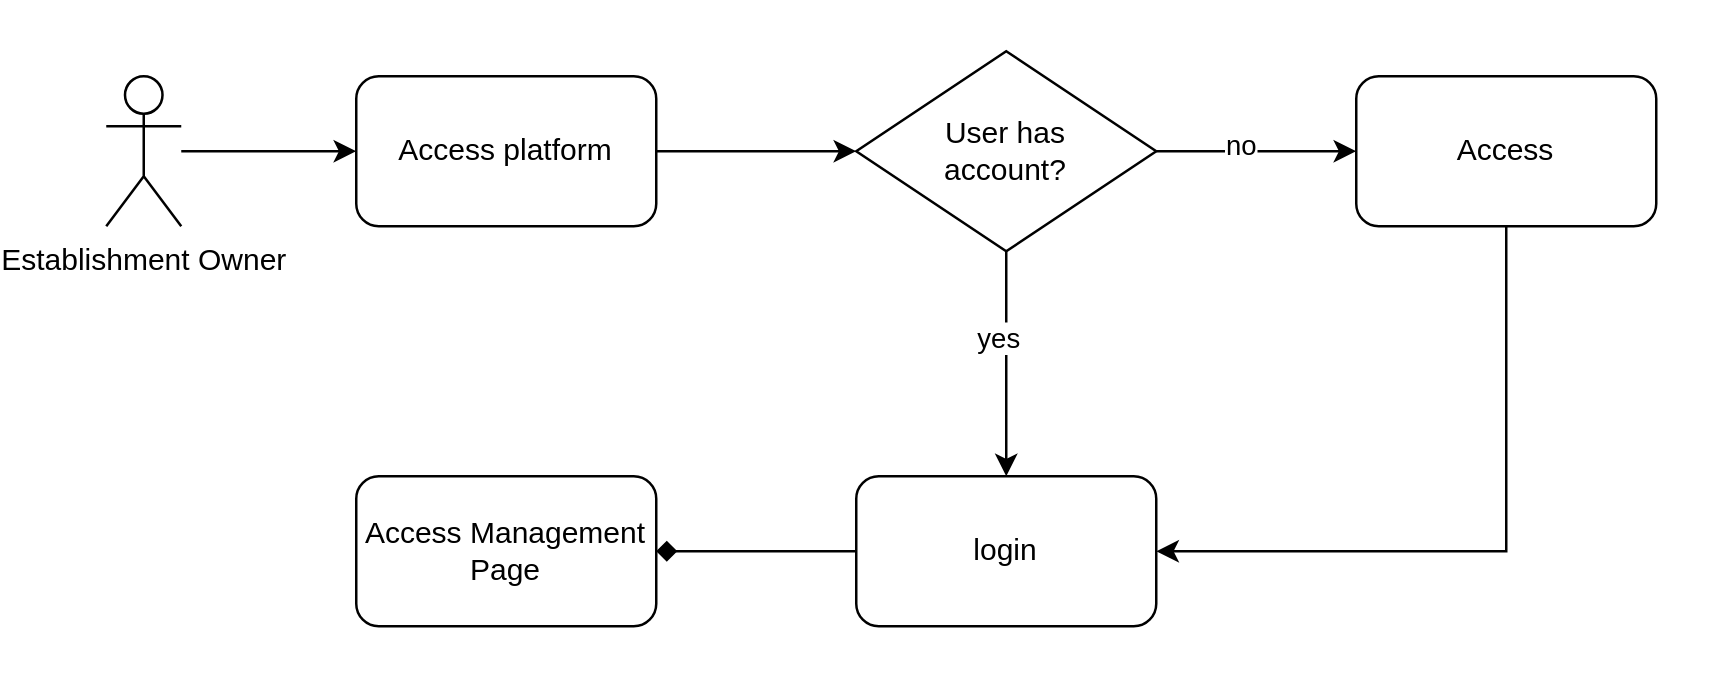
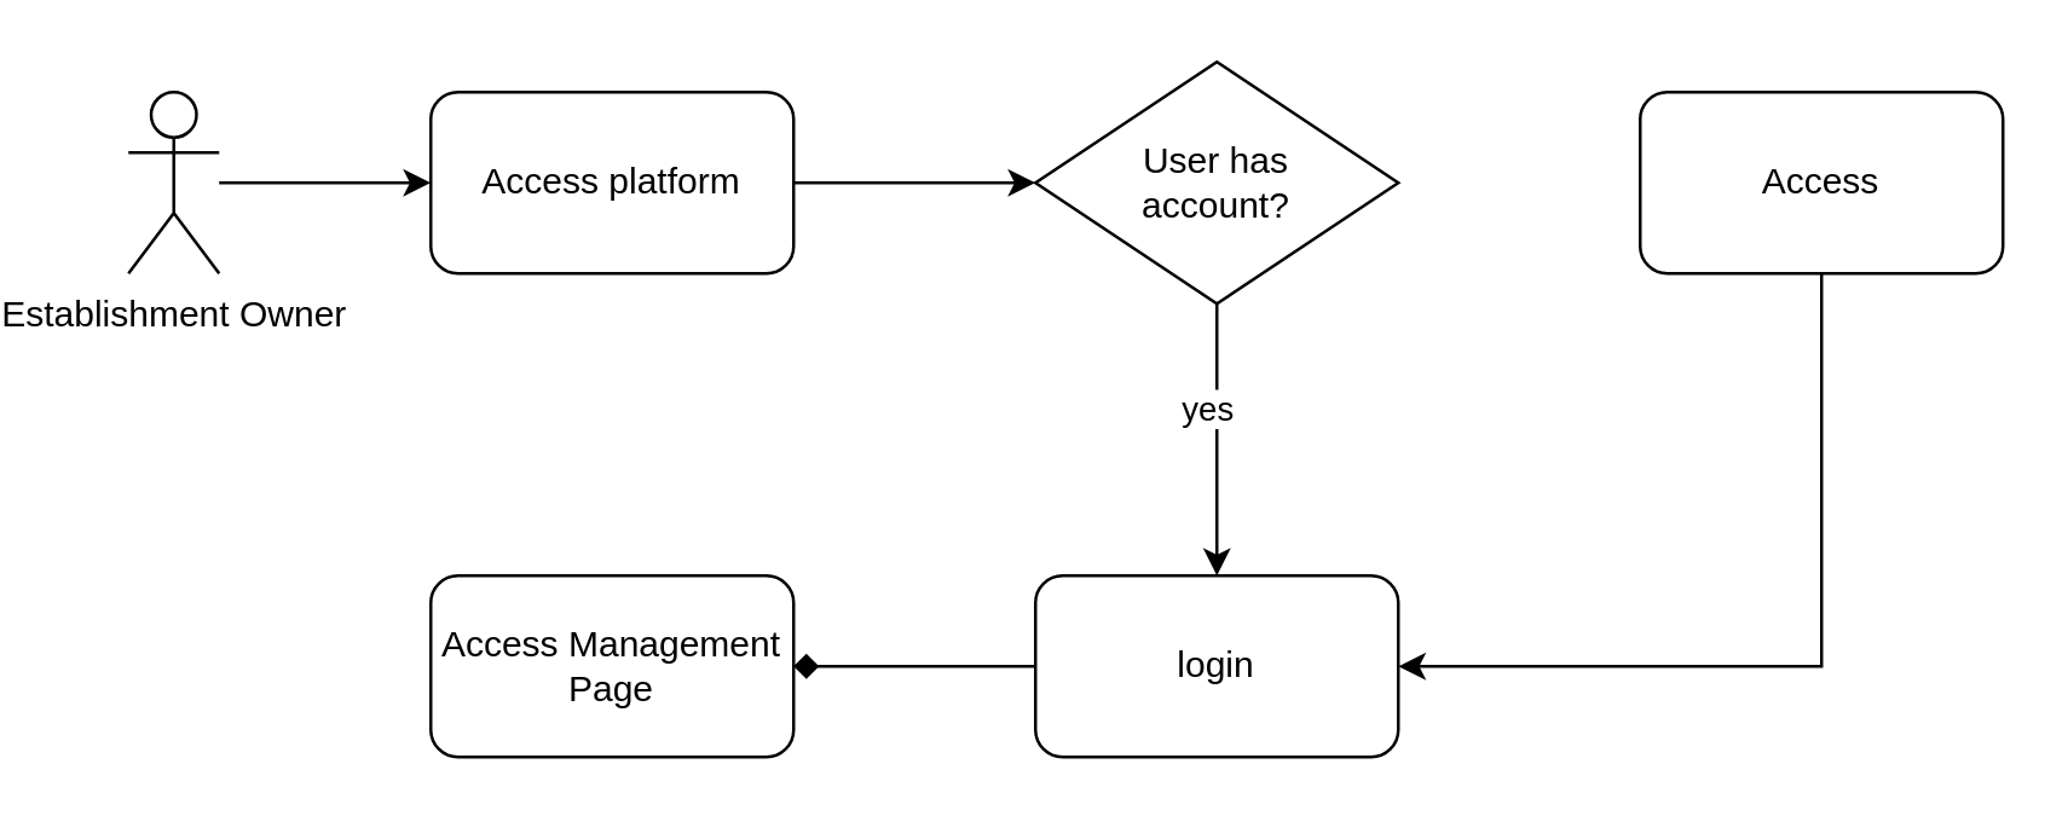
  <mxCell id="0" />
  <mxCell id="1" parent="0" />
  <mxCell id="2" value="" style="edgeStyle=orthogonalEdgeStyle;rounded=0;orthogonalLoop=1;jettySize=auto;html=1;" edge="1" parent="1" source="3"><mxGeometry relative="1" as="geometry"><mxPoint x="120" y="60" as="targetPoint" /></mxGeometry></mxCell>
  <mxCell id="3" value="Establishment Owner" style="shape=umlActor;verticalLabelPosition=bottom;verticalAlign=top;html=1;outlineConnect=0;" parent="1" vertex="1"><mxGeometry x="20" y="30" width="30" height="60" as="geometry" /></mxCell>
  <mxCell id="4" value="" style="edgeStyle=orthogonalEdgeStyle;rounded=0;orthogonalLoop=1;jettySize=auto;html=1;" edge="1" parent="1"><mxGeometry relative="1" as="geometry"><mxPoint x="240" y="60" as="sourcePoint" /><mxPoint x="320" y="60" as="targetPoint" /></mxGeometry></mxCell>
- <mxCell id="5" value="" style="edgeStyle=orthogonalEdgeStyle;rounded=0;orthogonalLoop=1;jettySize=auto;html=1;" edge="1" parent="1" source="9" target="11"><mxGeometry relative="1" as="geometry" /></mxCell>
- <mxCell id="6" value="no" style="edgeLabel;html=1;align=center;verticalAlign=middle;resizable=0;points=[];" vertex="1" connectable="0" parent="5"><mxGeometry x="-0.175" y="3" relative="1" as="geometry"><mxPoint as="offset" /></mxGeometry></mxCell>
  <mxCell id="7" value="" style="edgeStyle=orthogonalEdgeStyle;rounded=0;orthogonalLoop=1;jettySize=auto;html=1;" edge="1" parent="1" source="9" target="14"><mxGeometry relative="1" as="geometry" /></mxCell>
  <mxCell id="8" value="yes" style="edgeLabel;html=1;align=center;verticalAlign=middle;resizable=0;points=[];" vertex="1" connectable="0" parent="7"><mxGeometry x="-0.244" y="-4" relative="1" as="geometry"><mxPoint as="offset" /></mxGeometry></mxCell>
  <mxCell id="9" value="User has &lt;br&gt;account?" style="rhombus;whiteSpace=wrap;html=1;" vertex="1" parent="1"><mxGeometry x="320" y="20" width="120" height="80" as="geometry" /></mxCell>
  <mxCell id="10" style="edgeStyle=orthogonalEdgeStyle;rounded=0;orthogonalLoop=1;jettySize=auto;html=1;exitX=0.5;exitY=1;exitDx=0;exitDy=0;entryX=1;entryY=0.5;entryDx=0;entryDy=0;" edge="1" parent="1" source="11" target="14"><mxGeometry relative="1" as="geometry" /></mxCell>
  <mxCell id="11" value="Access" style="rounded=1;whiteSpace=wrap;html=1;" vertex="1" parent="1"><mxGeometry x="520" y="30" width="120" height="60" as="geometry" /></mxCell>
  <mxCell id="12" value="Access platform" style="rounded=1;whiteSpace=wrap;html=1;" vertex="1" parent="1"><mxGeometry x="120" y="30" width="120" height="60" as="geometry" /></mxCell>
  <mxCell id="13" value="" style="edgeStyle=orthogonalEdgeStyle;rounded=0;orthogonalLoop=1;jettySize=auto;html=1;endArrow=diamond;" edge="1" parent="1" source="14" target="15"><mxGeometry relative="1" as="geometry" /></mxCell>
  <mxCell id="14" value="login" style="rounded=1;whiteSpace=wrap;html=1;" vertex="1" parent="1"><mxGeometry x="320" y="190" width="120" height="60" as="geometry" /></mxCell>
  <mxCell id="15" value="Access Management Page" style="whiteSpace=wrap;html=1;rounded=1;" vertex="1" parent="1"><mxGeometry x="120" y="190" width="120" height="60" as="geometry" /></mxCell>
